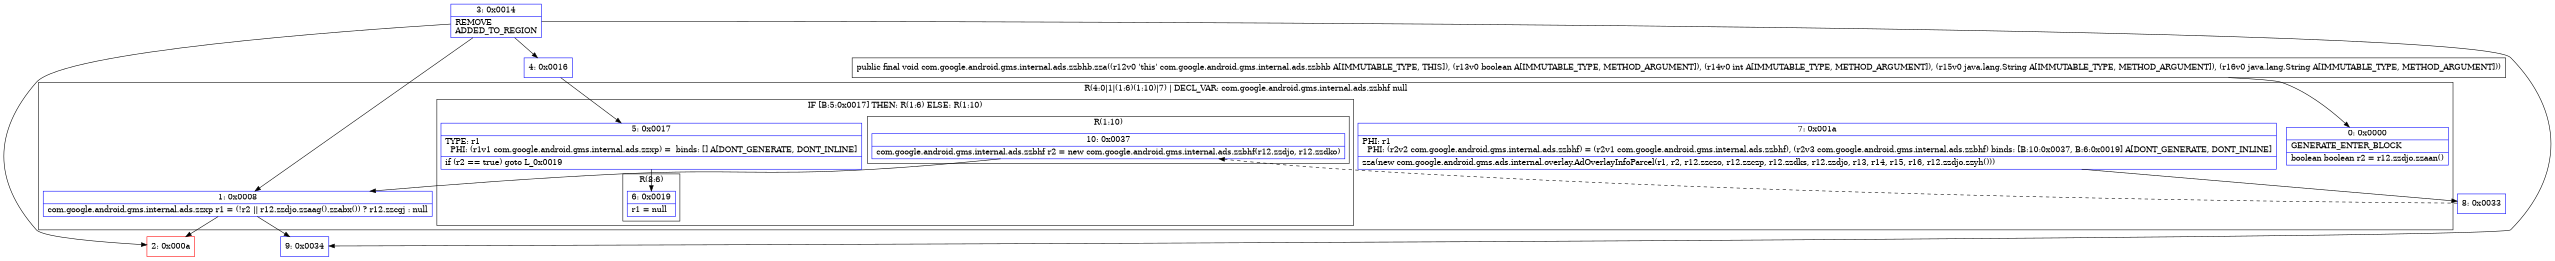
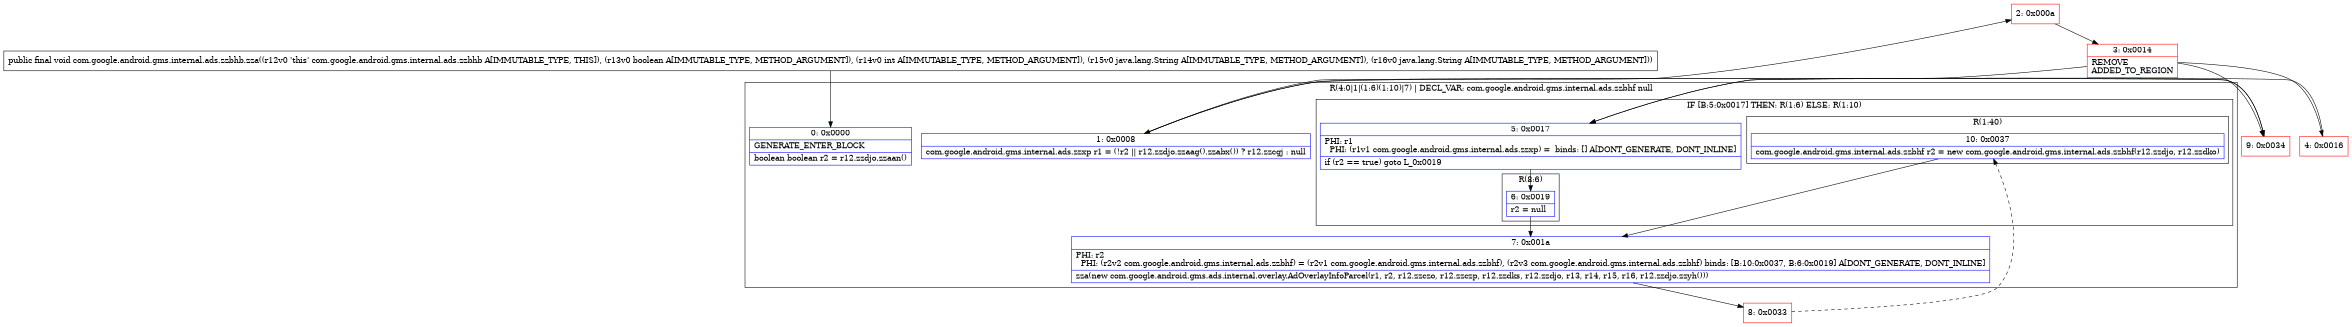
  digraph {
    fontname="DejaVu Serif"
    node [color=blue fontname="DejaVu Serif" shape=record]
    edge [fontname="DejaVu Serif"]
-   n1 [label="{6\:\ 0x0019|r1 = null\l}"]
+   n1 [label="{6\:\ 0x0019|r2 = null\l}"]
    n2 [label="{10\:\ 0x0037|com.google.android.gms.internal.ads.zzbhf r2 = new com.google.android.gms.internal.ads.zzbhf(r12.zzdjo, r12.zzdko)\l}"]
-   n3 [label="{5\:\ 0x0017|TYPE: r1 \l  PHI: (r1v1 com.google.android.gms.internal.ads.zzxp) =  binds: [] A[DONT_GENERATE, DONT_INLINE]\l|if (r2 == true) goto L_0x0019\l}"]
+   n3 [label="{5\:\ 0x0017|PHI: r1 \l  PHI: (r1v1 com.google.android.gms.internal.ads.zzxp) =  binds: [] A[DONT_GENERATE, DONT_INLINE]\l|if (r2 == true) goto L_0x0019\l}"]
    n4 [label="{0\:\ 0x0000|GENERATE_ENTER_BLOCK\l|boolean boolean r2 = r12.zzdjo.zzaan()\l}"]
    n5 [label="{1\:\ 0x0008|com.google.android.gms.internal.ads.zzxp r1 = (!r2 \|\| r12.zzdjo.zzaag().zzabx()) ? r12.zzcgj : null\l}"]
-   n6 [label="{7\:\ 0x001a|PHI: r1 \l  PHI: (r2v2 com.google.android.gms.internal.ads.zzbhf) = (r2v1 com.google.android.gms.internal.ads.zzbhf), (r2v3 com.google.android.gms.internal.ads.zzbhf) binds: [B:10:0x0037, B:6:0x0019] A[DONT_GENERATE, DONT_INLINE]\l|zza(new com.google.android.gms.ads.internal.overlay.AdOverlayInfoParcel(r1, r2, r12.zzczo, r12.zzczp, r12.zzdks, r12.zzdjo, r13, r14, r15, r16, r12.zzdjo.zzyh()))\l}"]
+   n6 [label="{7\:\ 0x001a|PHI: r2 \l  PHI: (r2v2 com.google.android.gms.internal.ads.zzbhf) = (r2v1 com.google.android.gms.internal.ads.zzbhf), (r2v3 com.google.android.gms.internal.ads.zzbhf) binds: [B:10:0x0037, B:6:0x0019] A[DONT_GENERATE, DONT_INLINE]\l|zza(new com.google.android.gms.ads.internal.overlay.AdOverlayInfoParcel(r1, r2, r12.zzczo, r12.zzczp, r12.zzdks, r12.zzdjo, r13, r14, r15, r16, r12.zzdjo.zzyh()))\l}"]
    n7 [color=red label="{2\:\ 0x000a}"]
-   n8 [label="{9\:\ 0x0034}"]
-   n9 [label="{8\:\ 0x0033}"]
-   n10 [label="{3\:\ 0x0014|REMOVE\lADDED_TO_REGION\l}"]
-   n11 [label="{4\:\ 0x0016}"]
+   n8 [color=red label="{9\:\ 0x0034}"]
+   n9 [color=red label="{8\:\ 0x0033}"]
+   n10 [color=red label="{3\:\ 0x0014|REMOVE\lADDED_TO_REGION\l}"]
+   n11 [color=red label="{4\:\ 0x0016}"]
    n12 [label="{public final void com.google.android.gms.internal.ads.zzbhb.zza((r12v0 'this' com.google.android.gms.internal.ads.zzbhb A[IMMUTABLE_TYPE, THIS]), (r13v0 boolean A[IMMUTABLE_TYPE, METHOD_ARGUMENT]), (r14v0 int A[IMMUTABLE_TYPE, METHOD_ARGUMENT]), (r15v0 java.lang.String A[IMMUTABLE_TYPE, METHOD_ARGUMENT]), (r16v0 java.lang.String A[IMMUTABLE_TYPE, METHOD_ARGUMENT])) }" color=""]
    subgraph cluster_1 {
      label="R(4:0|1|(1:6)(1:10)|7) | DECL_VAR: com.google.android.gms.internal.ads.zzbhf null\l"
      n4
      n5
      n6
      subgraph cluster_2 {
        label="IF [B:5:0x0017] THEN: R(1:6) ELSE: R(1:10)"
        n3
        subgraph cluster_3 {
          label="R(8:6)"
          n1
        }
        subgraph cluster_4 {
-         label="R(1:10)"
+         label="R(1:40)"
          n2
        }
      }
    }
-   n2 -> n5
+   n1 -> n6
+   n2 -> n6
    n3 -> n1
    n5 -> n7
    n5 -> n8
    n6 -> n9
-   n10 -> n7
+   n7 -> n10
+   n8 -> n3
    n9 -> n2 [style=dashed]
    n10 -> n5
    n10 -> n8
    n10 -> n11
    n11 -> n3
    n12 -> n4
  }
